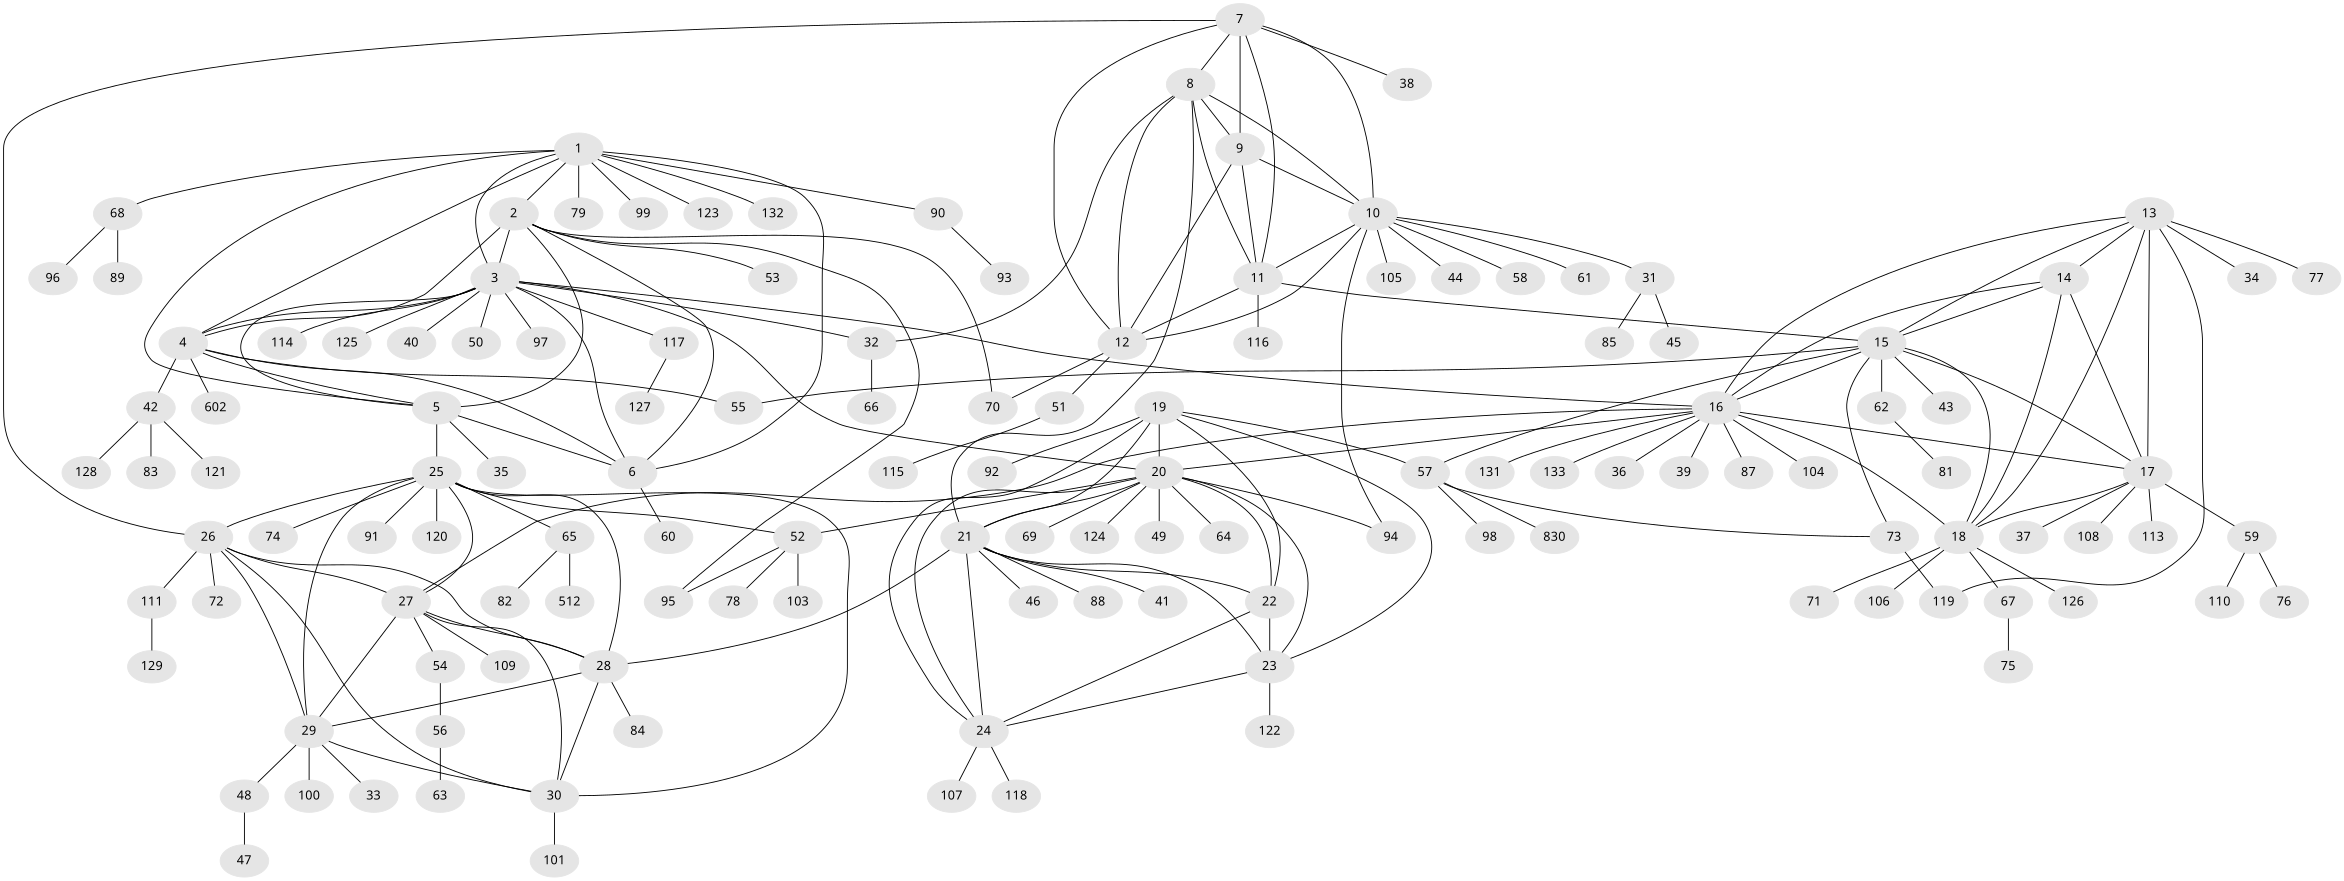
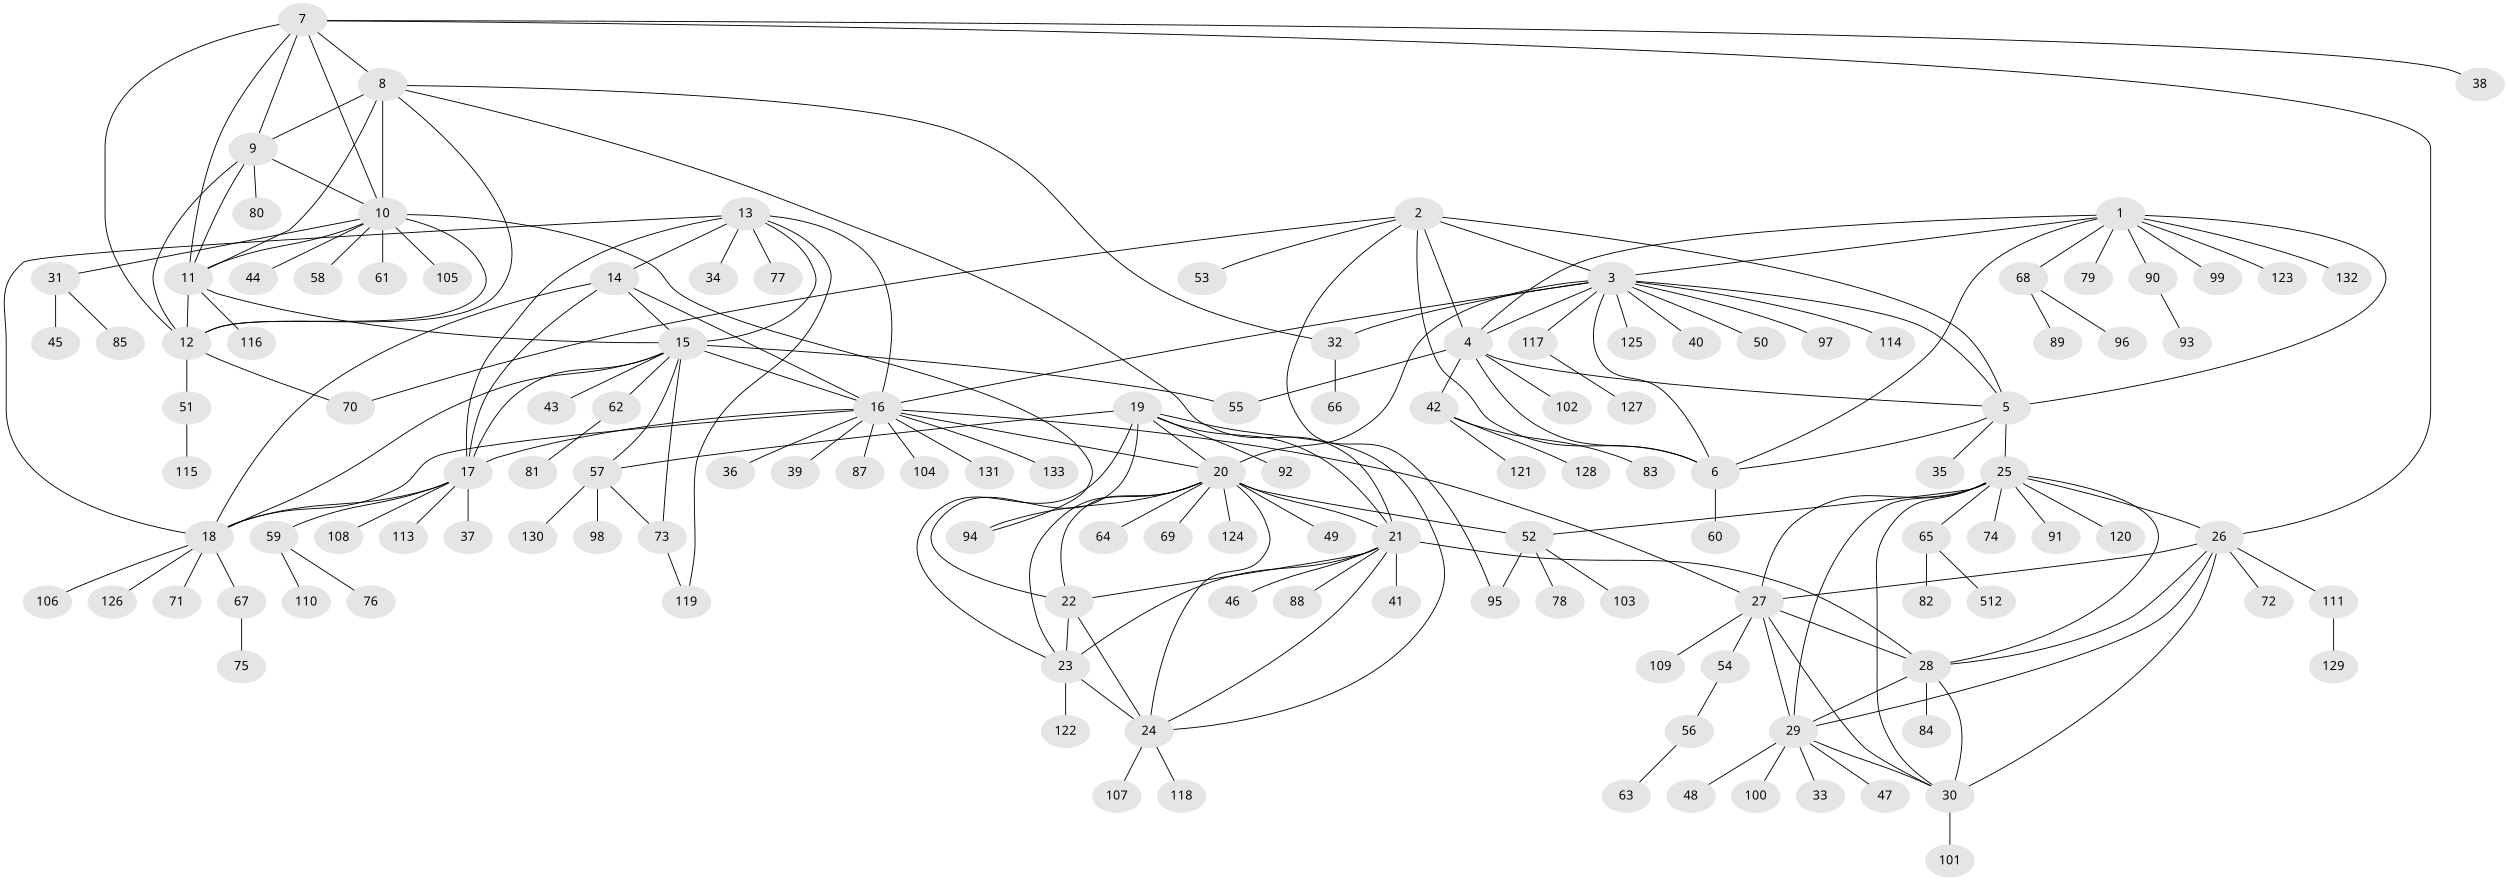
  graph {
    fontname="Noto Sans"
    node [color=gray90 fontname="Noto Sans" style=filled]
    edge [fontname="Noto Sans"]
    1
    2
    3
    4
    5
    6
    68
    79
    90
    99
    123
    132
    53
    95
    70
    16
    20
    32
    40
    50
    97
    114
    117
    125
    42
    55
-   102 [label=602]
+   102
    25
    35
    60
    89
    96
    93
    12
    51
    17
    18
    27
    36
    39
    87
    104
    131
    133
    21
    94
    22
    23
    24
    49
    52
    64
    69
    124
    66
    127
    83
    121
    128
    26
    28
    29
    30
    65
    74
    91
    120
    7
    8
    9
    10
    11
    38
+   80
    31
    44
    58
    61
    105
    15
    116
    72
    111
    41
    46
    88
    45
    85
    43
    57
    62
    73
    115
    13
    14
    34
    77
    119
    37
    59
    108
    113
    67
    71
    106
    126
    98
-   130 [label=830]
+   130
    81
    54
    109
    76
    110
    75
    19
    92
    122
    107
    118
    78
    103
    84
    33
    47
    48
    100
    101
    82
    n129 [label=512]
    129
    56
    63
-   1 -- 2
    1 -- 3
    1 -- 4
    1 -- 5
    1 -- 6
    1 -- 68
    1 -- 79
    1 -- 90
    1 -- 99
    1 -- 123
    1 -- 132
    2 -- 3
    2 -- 4
    2 -- 5
    2 -- 6
    2 -- 53
    2 -- 95
    2 -- 70
    3 -- 4
    3 -- 5
    3 -- 6
    3 -- 16
    3 -- 20
    3 -- 32
    3 -- 40
    3 -- 50
    3 -- 97
    3 -- 114
    3 -- 117
    3 -- 125
    4 -- 5
    4 -- 6
    4 -- 42
    4 -- 55
    4 -- 102
    5 -- 6
    5 -- 25
    5 -- 35
    6 -- 60
    68 -- 89
    68 -- 96
    90 -- 93
    16 -- 20
    16 -- 17
    16 -- 18
    16 -- 27
    16 -- 36
    16 -- 39
    16 -- 87
    16 -- 104
    16 -- 131
    16 -- 133
    20 -- 21
    20 -- 94
    20 -- 22
    20 -- 23
    20 -- 24
    20 -- 49
    20 -- 52
    20 -- 64
    20 -- 69
    20 -- 124
    32 -- 66
    117 -- 127
    42 -- 83
    42 -- 121
    42 -- 128
    25 -- 27
    25 -- 52
    25 -- 26
    25 -- 28
    25 -- 29
    25 -- 30
    25 -- 65
    25 -- 74
    25 -- 91
    25 -- 120
    12 -- 70
    12 -- 51
    51 -- 115
    17 -- 18
    17 -- 37
    17 -- 59
    17 -- 108
    17 -- 113
    18 -- 67
    18 -- 71
    18 -- 106
    18 -- 126
    27 -- 28
    27 -- 29
    27 -- 30
    27 -- 54
    27 -- 109
    21 -- 22
    21 -- 23
    21 -- 24
    21 -- 28
    21 -- 41
    21 -- 46
    21 -- 88
    22 -- 23
    22 -- 24
    23 -- 24
    23 -- 122
    24 -- 107
    24 -- 118
    52 -- 95
    52 -- 78
    52 -- 103
    26 -- 27
    26 -- 28
    26 -- 29
    26 -- 30
    26 -- 72
    26 -- 111
    28 -- 29
    28 -- 30
    28 -- 84
    29 -- 30
    29 -- 33
-   48 -- 47
+   29 -- 47
    29 -- 48
    29 -- 100
    30 -- 101
    65 -- 82
    65 -- n129
    7 -- 12
    7 -- 26
    7 -- 8
    7 -- 9
    7 -- 10
    7 -- 11
    7 -- 38
    8 -- 32
    8 -- 12
    8 -- 21
    8 -- 9
    8 -- 10
    8 -- 11
    9 -- 12
    9 -- 10
    9 -- 11
+   9 -- 80
    10 -- 12
    10 -- 94
    10 -- 11
    10 -- 31
    10 -- 44
    10 -- 58
    10 -- 61
    10 -- 105
    11 -- 12
    11 -- 15
    11 -- 116
    31 -- 45
    31 -- 85
    15 -- 16
    15 -- 55
    15 -- 17
    15 -- 18
    15 -- 43
    15 -- 57
    15 -- 62
    15 -- 73
    111 -- 129
    57 -- 73
    57 -- 98
    57 -- 130
    62 -- 81
    73 -- 119
    13 -- 16
    13 -- 17
    13 -- 18
    13 -- 15
    13 -- 14
    13 -- 34
    13 -- 77
    13 -- 119
    14 -- 16
    14 -- 17
    14 -- 18
    14 -- 15
    59 -- 76
    59 -- 110
    67 -- 75
    54 -- 56
    19 -- 20
    19 -- 21
    19 -- 22
    19 -- 23
    19 -- 24
    19 -- 57
    19 -- 92
    56 -- 63
  }
